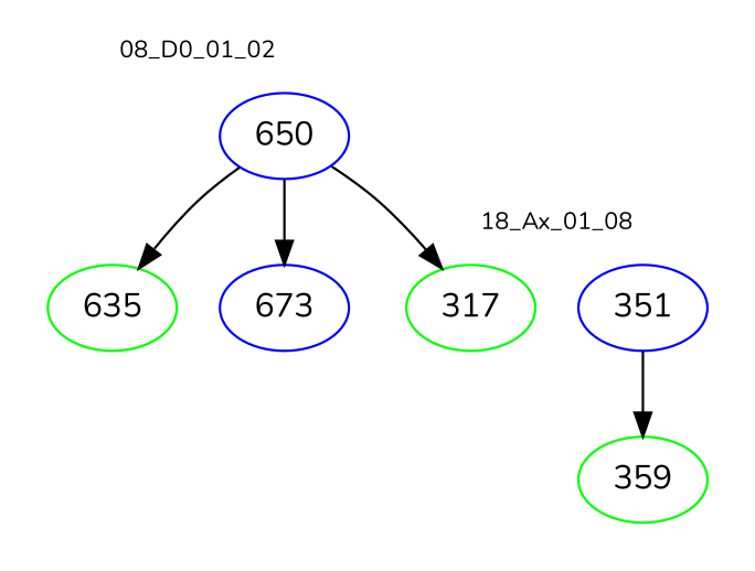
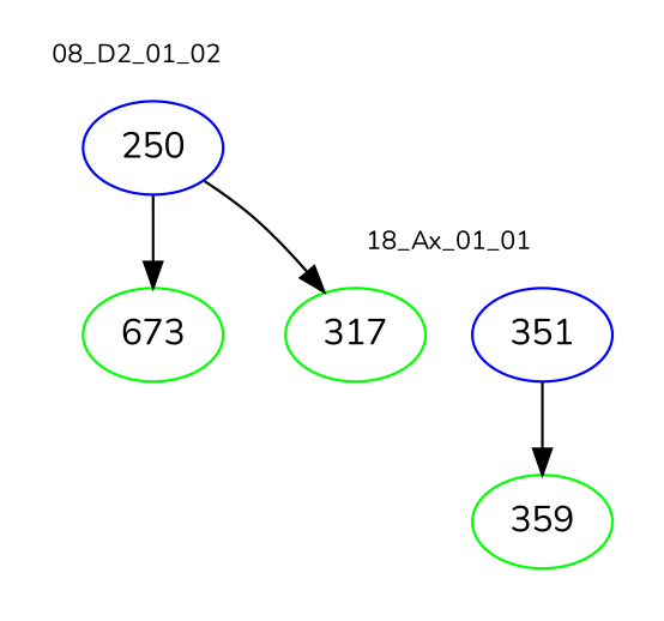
  digraph {
    fontname=Nunito
    node [color=green fontname=Nunito]
    edge [color=black fontname=Nunito]
    n1 [color=blue label=351]
    n2 [label=317]
    n3 [label=359]
-   n4 [color=blue label=650]
-   n5 [label=635]
-   n6 [color=blue label=673]
+   n4 [color=blue label=250]
+   n6 [label=673]
    subgraph cluster_1 {
      color=white
      fontsize=10
-     label="18_Ax_01_08"
+     label="18_Ax_01_01"
      n1
      n2
      n3
    }
    subgraph cluster_2 {
      color=white
      fontsize=10
-     label="08_D0_01_02"
+     label="08_D2_01_02"
      n4
-     n5
      n6
    }
    n1 -> n3
    n4 -> n2
-   n4 -> n5
    n4 -> n6
  }
